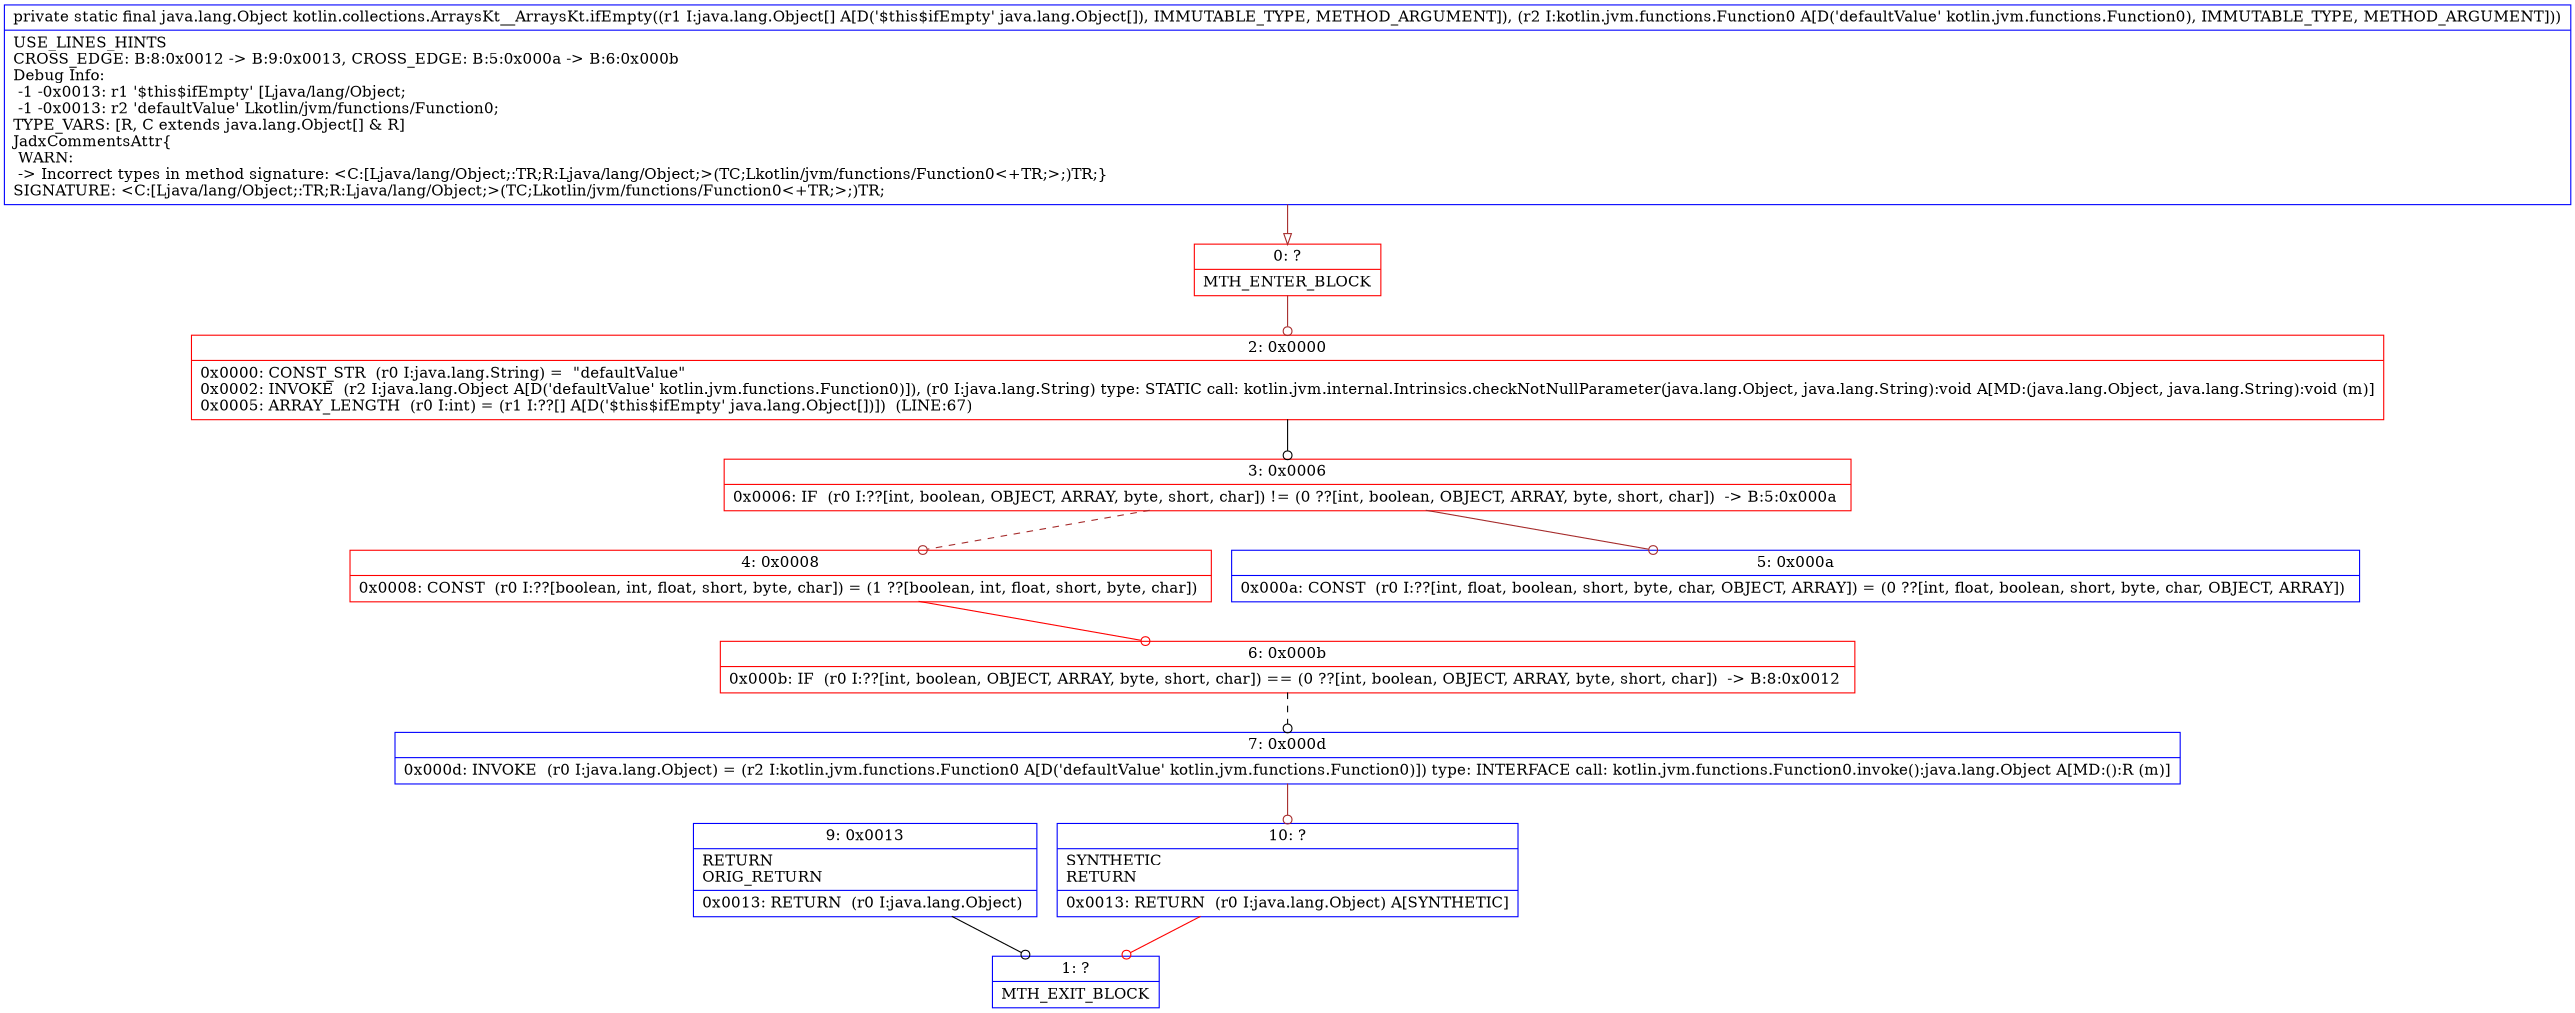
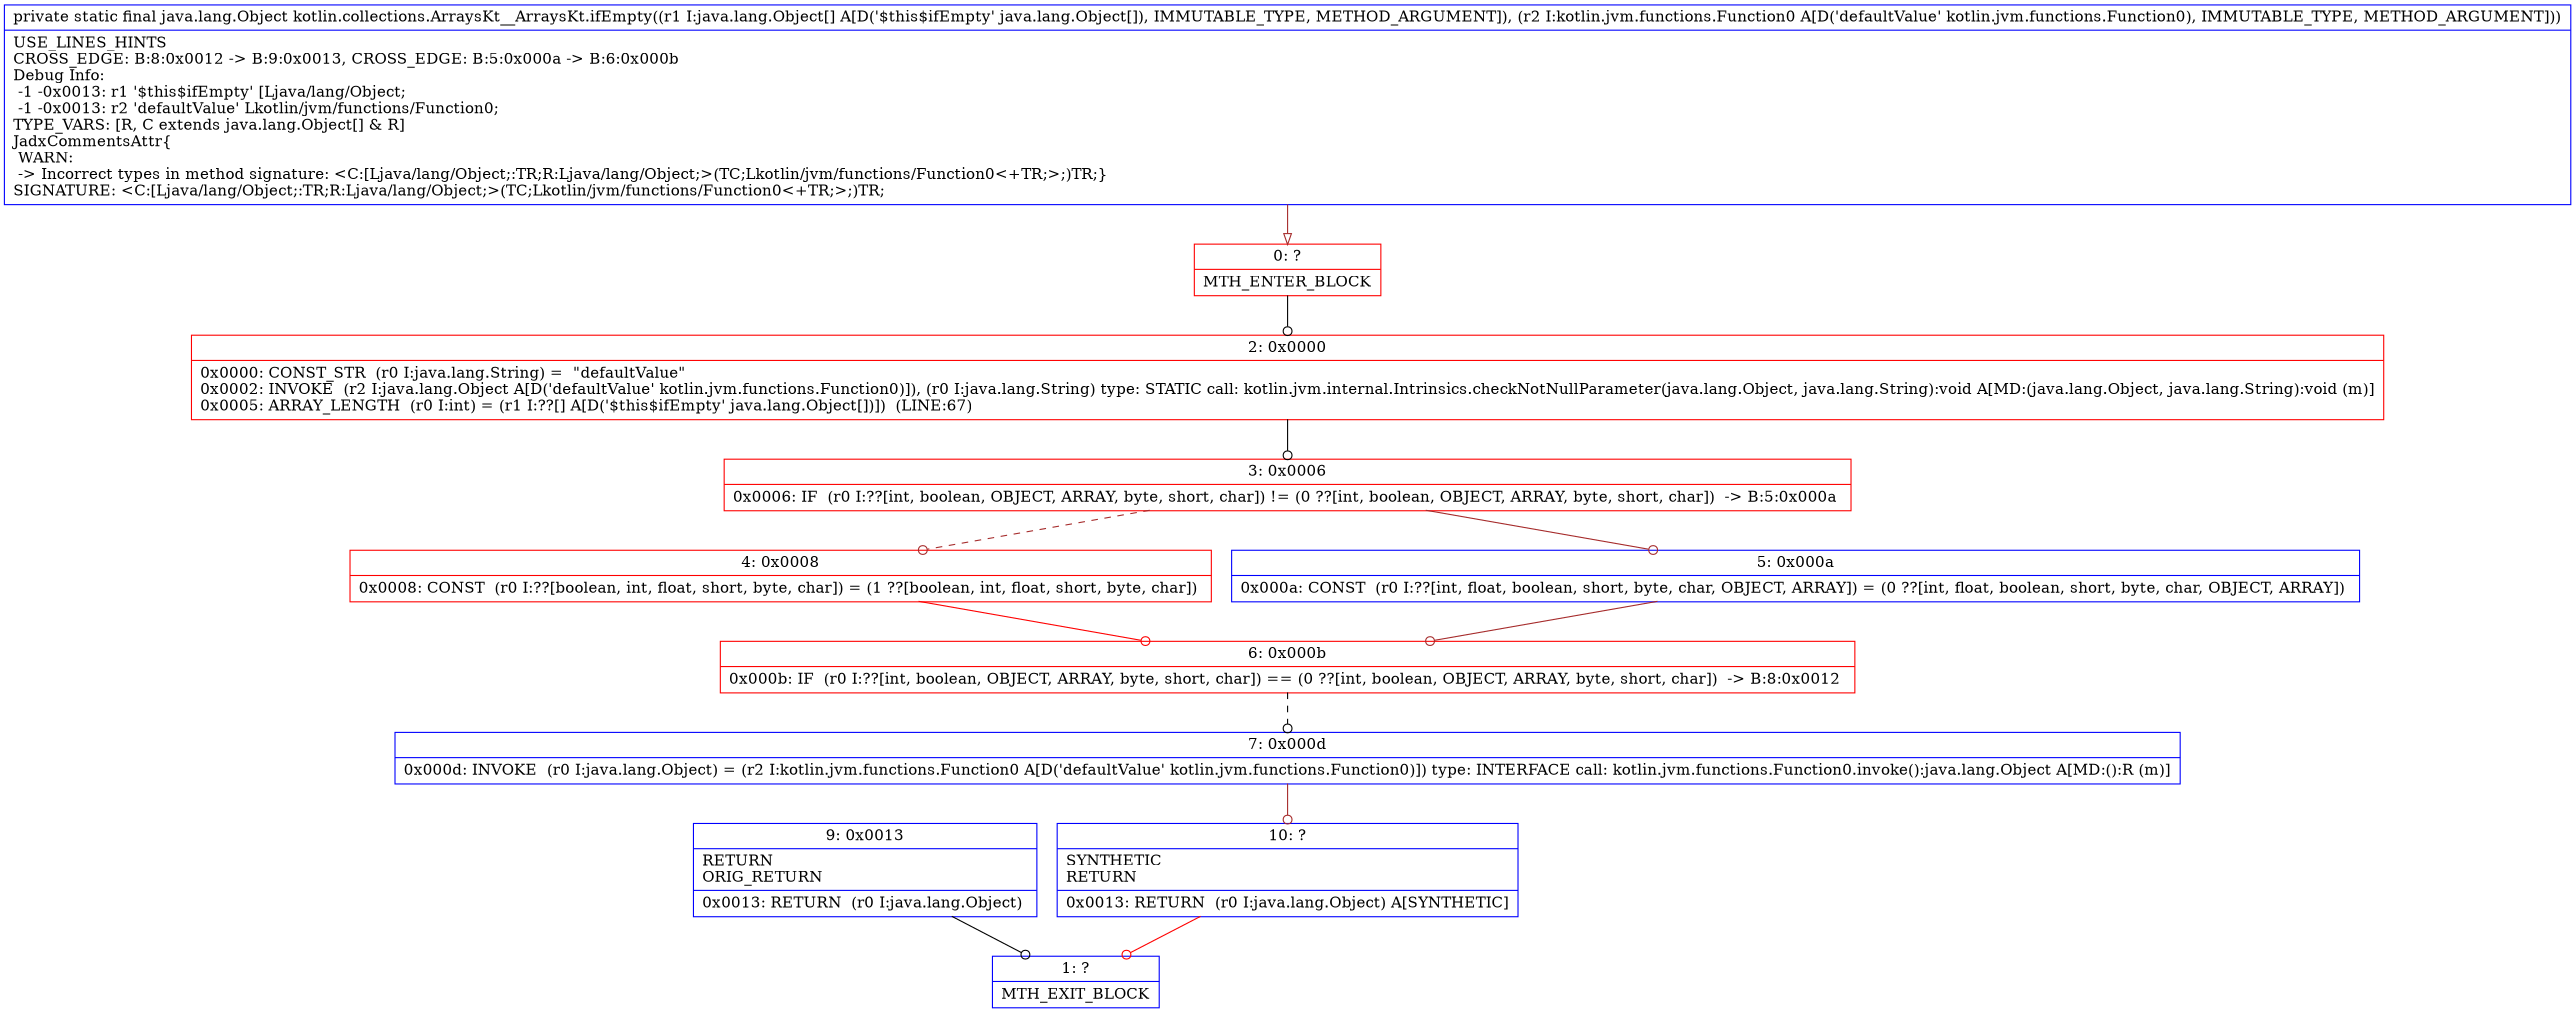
  digraph {
    node [color=blue shape=record]
    edge [arrowhead=odot color=brown]
    n1 [color=red label="{0\:\ ?|MTH_ENTER_BLOCK\l}"]
    n2 [color=red label="{2\:\ 0x0000|0x0000: CONST_STR  (r0 I:java.lang.String) =  \"defaultValue\" \l0x0002: INVOKE  (r2 I:java.lang.Object A[D('defaultValue' kotlin.jvm.functions.Function0)]), (r0 I:java.lang.String) type: STATIC call: kotlin.jvm.internal.Intrinsics.checkNotNullParameter(java.lang.Object, java.lang.String):void A[MD:(java.lang.Object, java.lang.String):void (m)]\l0x0005: ARRAY_LENGTH  (r0 I:int) = (r1 I:??[] A[D('$this$ifEmpty' java.lang.Object[])])  (LINE:67)\l}"]
    n3 [color=red label="{3\:\ 0x0006|0x0006: IF  (r0 I:??[int, boolean, OBJECT, ARRAY, byte, short, char]) != (0 ??[int, boolean, OBJECT, ARRAY, byte, short, char])  \-\> B:5:0x000a \l}"]
    n4 [color=red label="{4\:\ 0x0008|0x0008: CONST  (r0 I:??[boolean, int, float, short, byte, char]) = (1 ??[boolean, int, float, short, byte, char]) \l}"]
    n5 [label="{5\:\ 0x000a|0x000a: CONST  (r0 I:??[int, float, boolean, short, byte, char, OBJECT, ARRAY]) = (0 ??[int, float, boolean, short, byte, char, OBJECT, ARRAY]) \l}"]
    n6 [color=red label="{6\:\ 0x000b|0x000b: IF  (r0 I:??[int, boolean, OBJECT, ARRAY, byte, short, char]) == (0 ??[int, boolean, OBJECT, ARRAY, byte, short, char])  \-\> B:8:0x0012 \l}"]
    n7 [label="{7\:\ 0x000d|0x000d: INVOKE  (r0 I:java.lang.Object) = (r2 I:kotlin.jvm.functions.Function0 A[D('defaultValue' kotlin.jvm.functions.Function0)]) type: INTERFACE call: kotlin.jvm.functions.Function0.invoke():java.lang.Object A[MD:():R (m)]\l}"]
    n8 [label="{10\:\ ?|SYNTHETIC\lRETURN\l|0x0013: RETURN  (r0 I:java.lang.Object) A[SYNTHETIC]\l}"]
    n9 [label="{1\:\ ?|MTH_EXIT_BLOCK\l}"]
    n10 [label="{9\:\ 0x0013|RETURN\lORIG_RETURN\l|0x0013: RETURN  (r0 I:java.lang.Object) \l}"]
    n11 [label="{private static final java.lang.Object kotlin.collections.ArraysKt__ArraysKt.ifEmpty((r1 I:java.lang.Object[] A[D('$this$ifEmpty' java.lang.Object[]), IMMUTABLE_TYPE, METHOD_ARGUMENT]), (r2 I:kotlin.jvm.functions.Function0 A[D('defaultValue' kotlin.jvm.functions.Function0), IMMUTABLE_TYPE, METHOD_ARGUMENT]))  | USE_LINES_HINTS\lCROSS_EDGE: B:8:0x0012 \-\> B:9:0x0013, CROSS_EDGE: B:5:0x000a \-\> B:6:0x000b\lDebug Info:\l  \-1 \-0x0013: r1 '$this$ifEmpty' [Ljava\/lang\/Object;\l  \-1 \-0x0013: r2 'defaultValue' Lkotlin\/jvm\/functions\/Function0;\lTYPE_VARS: [R, C extends java.lang.Object[] & R]\lJadxCommentsAttr\{\l WARN: \l \-\> Incorrect types in method signature: \<C:[Ljava\/lang\/Object;:TR;R:Ljava\/lang\/Object;\>(TC;Lkotlin\/jvm\/functions\/Function0\<+TR;\>;)TR;\}\lSIGNATURE: \<C:[Ljava\/lang\/Object;:TR;R:Ljava\/lang\/Object;\>(TC;Lkotlin\/jvm\/functions\/Function0\<+TR;\>;)TR;\l}"]
-   n1 -> n2
+   n1 -> n2 [color=black]
    n2 -> n3 [color=black]
    n3 -> n4 [style=dashed]
    n3 -> n5
    n4 -> n6 [color=red]
+   n5 -> n6
    n6 -> n7 [color=black style=dashed]
    n7 -> n8
    n8 -> n9 [color=red]
    n10 -> n9 [color=black]
    n11 -> n1 [arrowhead=onormal]
  }
